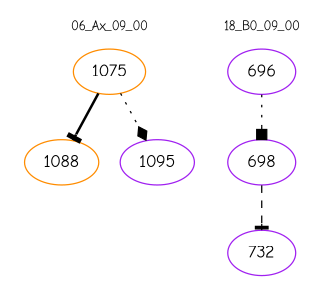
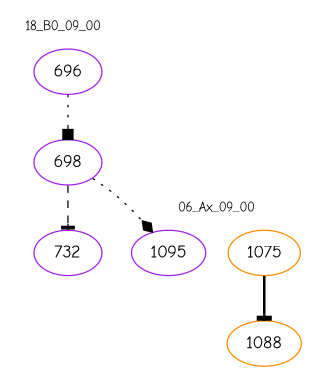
  digraph {
    fontname="Comic Neue"
    node [color=purple fontname="Comic Neue"]
    edge [arrowhead=tee color=black fontname="Comic Neue" style=dotted]
    n1 [color=darkorange label=1075]
    n2 [color=darkorange label=1088]
    n3 [label=1095]
    n4 [label=698]
    n5 [label=696]
    n6 [label=732]
    subgraph cluster_1 {
      color=white
      fontsize=10
      label="06_Ax_09_00"
      n1
      n2
      n3
    }
    subgraph cluster_2 {
      color=white
      fontsize=10
      label="18_B0_09_00"
      n4
      n5
      n6
    }
    n1 -> n2 [style=bold]
-   n1 -> n3 [arrowhead=diamond]
+   n4 -> n3 [arrowhead=diamond]
    n4 -> n6 [style=dashed]
    n5 -> n4 [arrowhead=box]
  }
